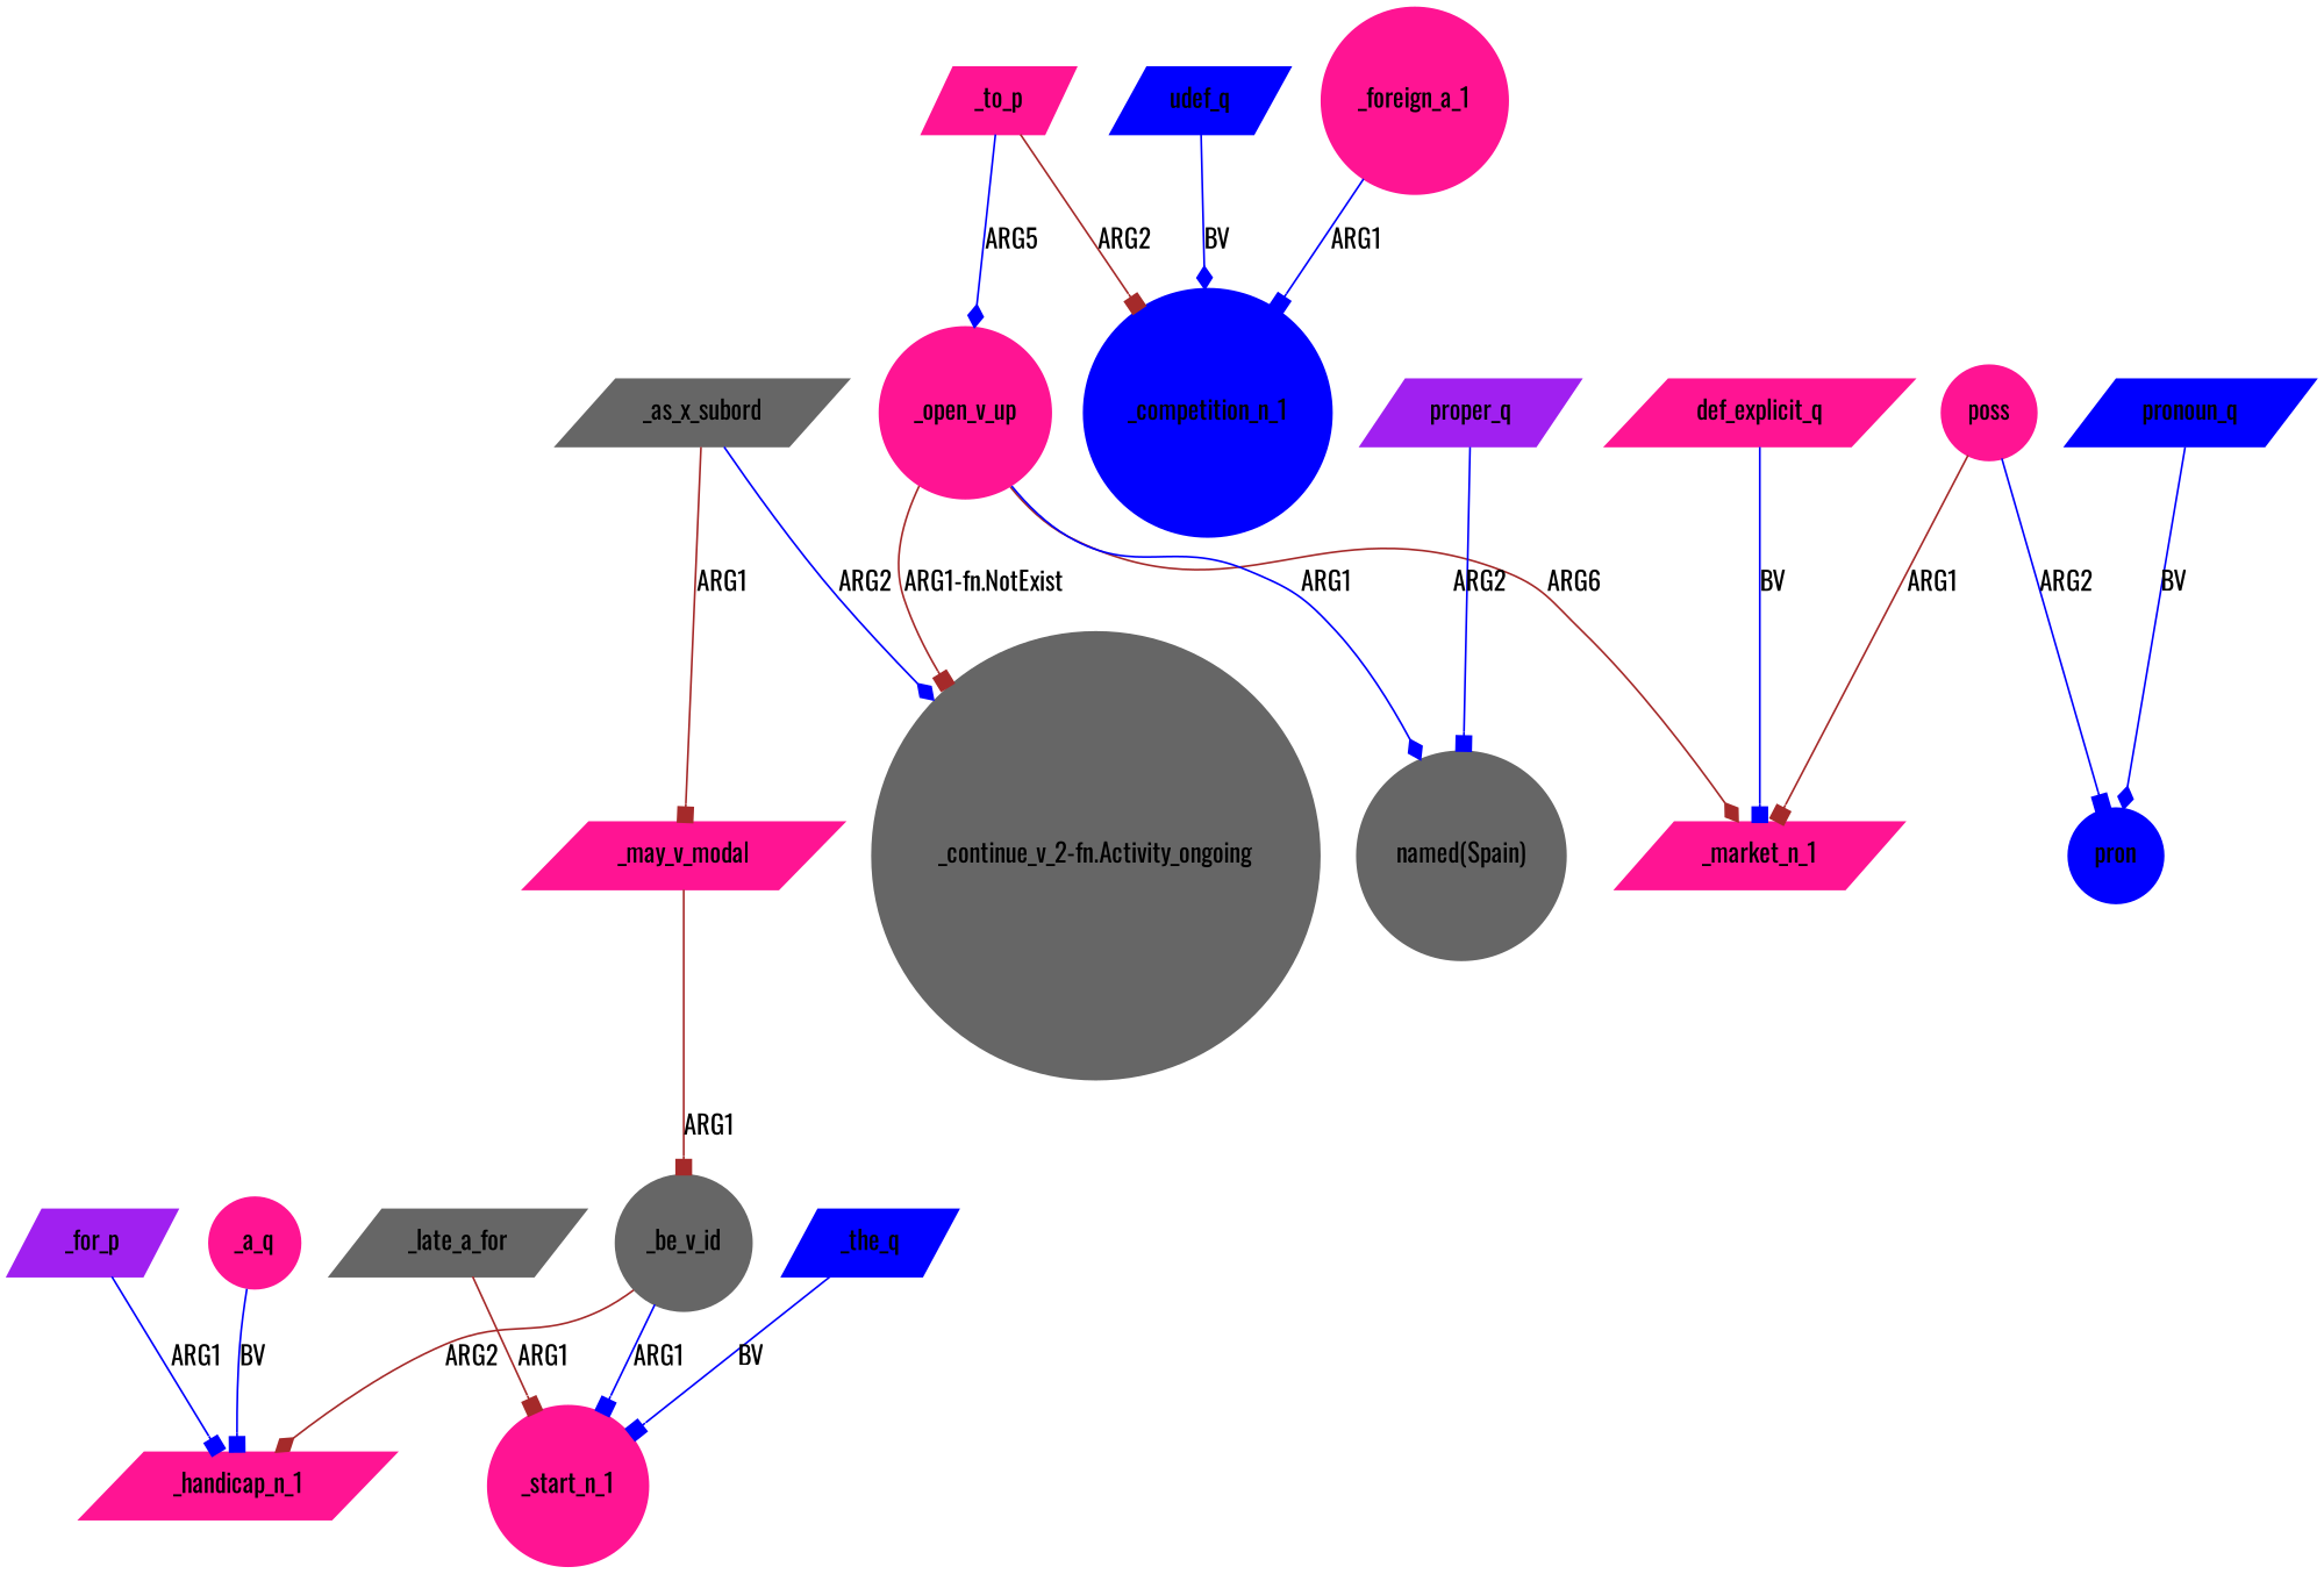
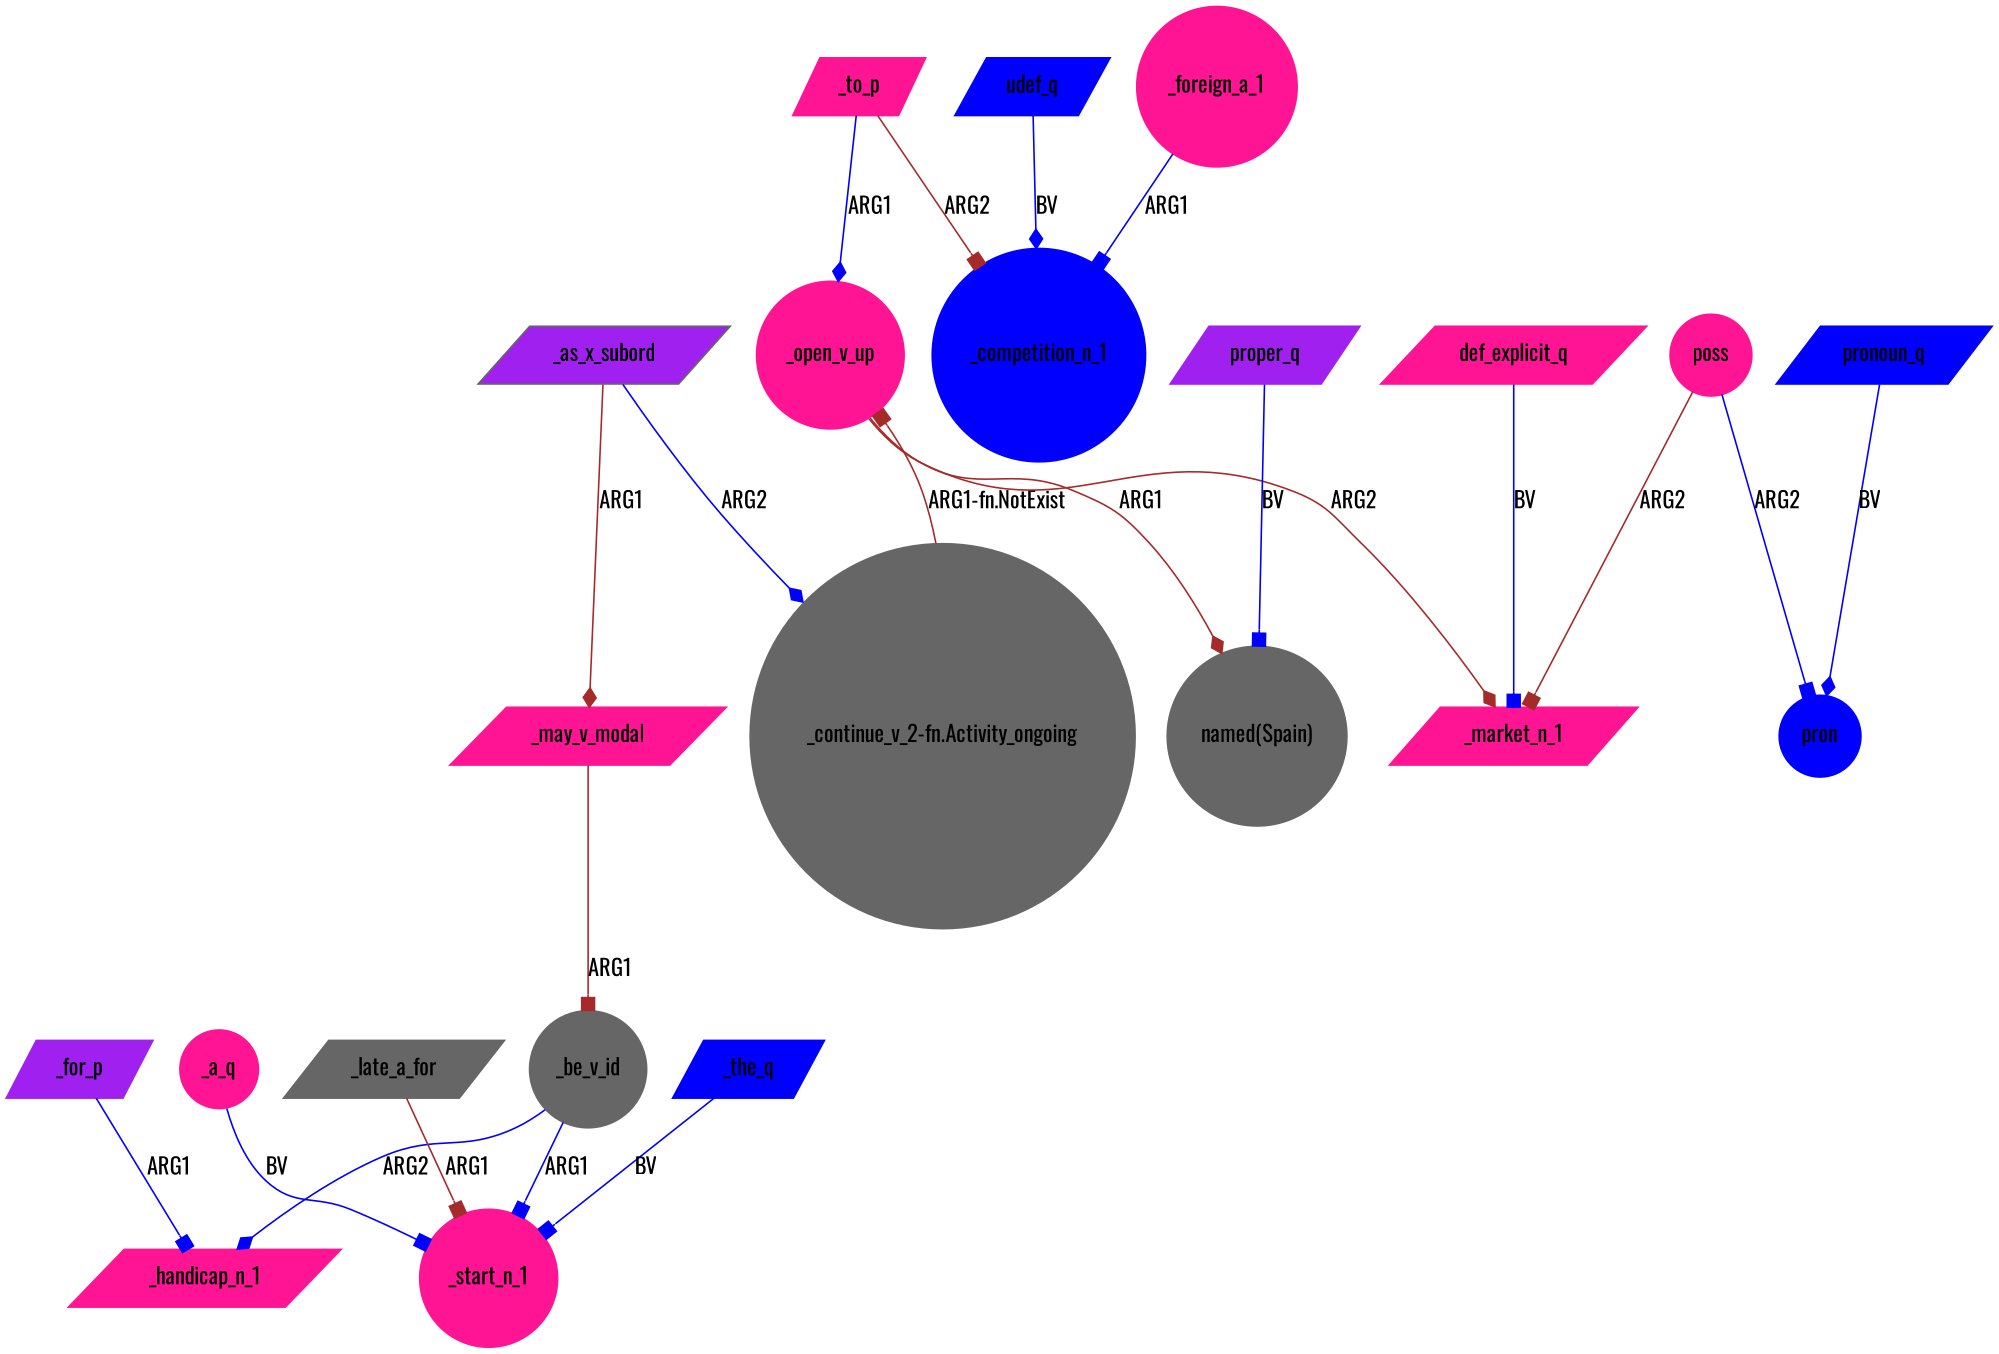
  digraph {
    fontname=Oswald
    node [color=deeppink fontname=Oswald shape=parallelogram style=filled]
    edge [arrowhead=box color=blue fontname=Oswald]
    udef_q [color=blue]
    _competition_n_1 [color=blue shape=circle]
-   _as_x_subord [color=gray40]
+   _as_x_subord [color=gray40 fillcolor=purple]
    "_continue_v_2-fn.Activity_ongoing" [color=gray40 shape=circle]
    _may_v_modal
    _open_v_up [shape=circle]
    _be_v_id [color=gray40 shape=circle]
    _market_n_1
    "named(Spain)" [color=gray40 shape=circle]
    _to_p
    poss [shape=circle]
    pron [color=blue shape=circle]
    _for_p [color=purple]
    _handicap_n_1
    _start_n_1 [shape=circle]
    def_explicit_q
    pronoun_q [color=blue]
    _the_q [color=blue]
    _foreign_a_1 [shape=circle]
    proper_q [color=purple]
    _late_a_for [color=gray40]
    _a_q [shape=circle]
    udef_q -> _competition_n_1 [arrowhead=diamond label=BV]
    _as_x_subord -> "_continue_v_2-fn.Activity_ongoing" [arrowhead=diamond label=ARG2]
-   _as_x_subord -> _may_v_modal [color=brown label=ARG1]
-   _open_v_up -> "_continue_v_2-fn.Activity_ongoing" [color=brown label="ARG1-fn.NotExist"]
+   _as_x_subord -> _may_v_modal [arrowhead=diamond color=brown label=ARG1]
+   "_continue_v_2-fn.Activity_ongoing" -> _open_v_up [color=brown label="ARG1-fn.NotExist"]
    _may_v_modal -> _be_v_id [color=brown label=ARG1]
-   _open_v_up -> _market_n_1 [arrowhead=diamond color=brown label=ARG6]
-   _open_v_up -> "named(Spain)" [arrowhead=diamond label=ARG1]
-   _be_v_id -> _handicap_n_1 [arrowhead=diamond color=brown label=ARG2]
+   _open_v_up -> _market_n_1 [arrowhead=diamond color=brown label=ARG2]
+   _open_v_up -> "named(Spain)" [arrowhead=diamond color=brown label=ARG1]
+   _be_v_id -> _handicap_n_1 [arrowhead=diamond label=ARG2]
    _be_v_id -> _start_n_1 [label=ARG1]
    _to_p -> _competition_n_1 [color=brown label=ARG2]
-   _to_p -> _open_v_up [arrowhead=diamond label=ARG5]
-   poss -> _market_n_1 [color=brown label=ARG1]
+   _to_p -> _open_v_up [arrowhead=diamond label=ARG1]
+   poss -> _market_n_1 [color=brown label=ARG2]
    poss -> pron [label=ARG2]
    _for_p -> _handicap_n_1 [label=ARG1]
    def_explicit_q -> _market_n_1 [label=BV]
    pronoun_q -> pron [arrowhead=diamond label=BV]
    _the_q -> _start_n_1 [label=BV]
    _foreign_a_1 -> _competition_n_1 [label=ARG1]
-   proper_q -> "named(Spain)" [label=ARG2]
+   proper_q -> "named(Spain)" [label=BV]
    _late_a_for -> _start_n_1 [color=brown label=ARG1]
-   _a_q -> _handicap_n_1 [label=BV]
+   _a_q -> _start_n_1 [label=BV]
  }
